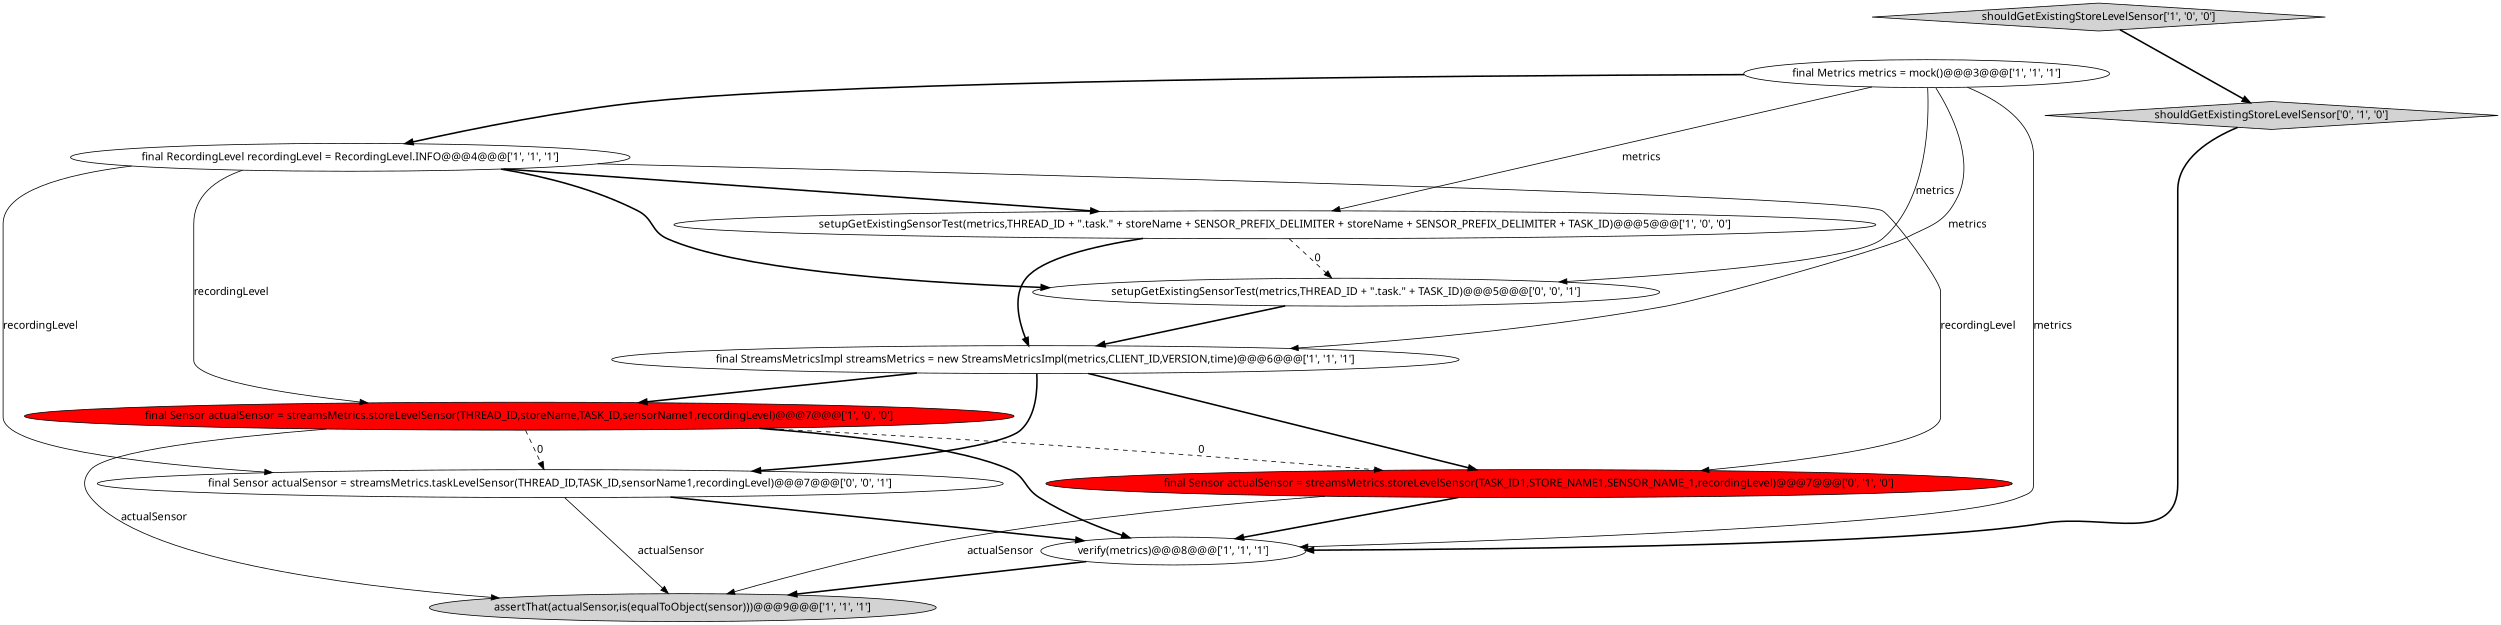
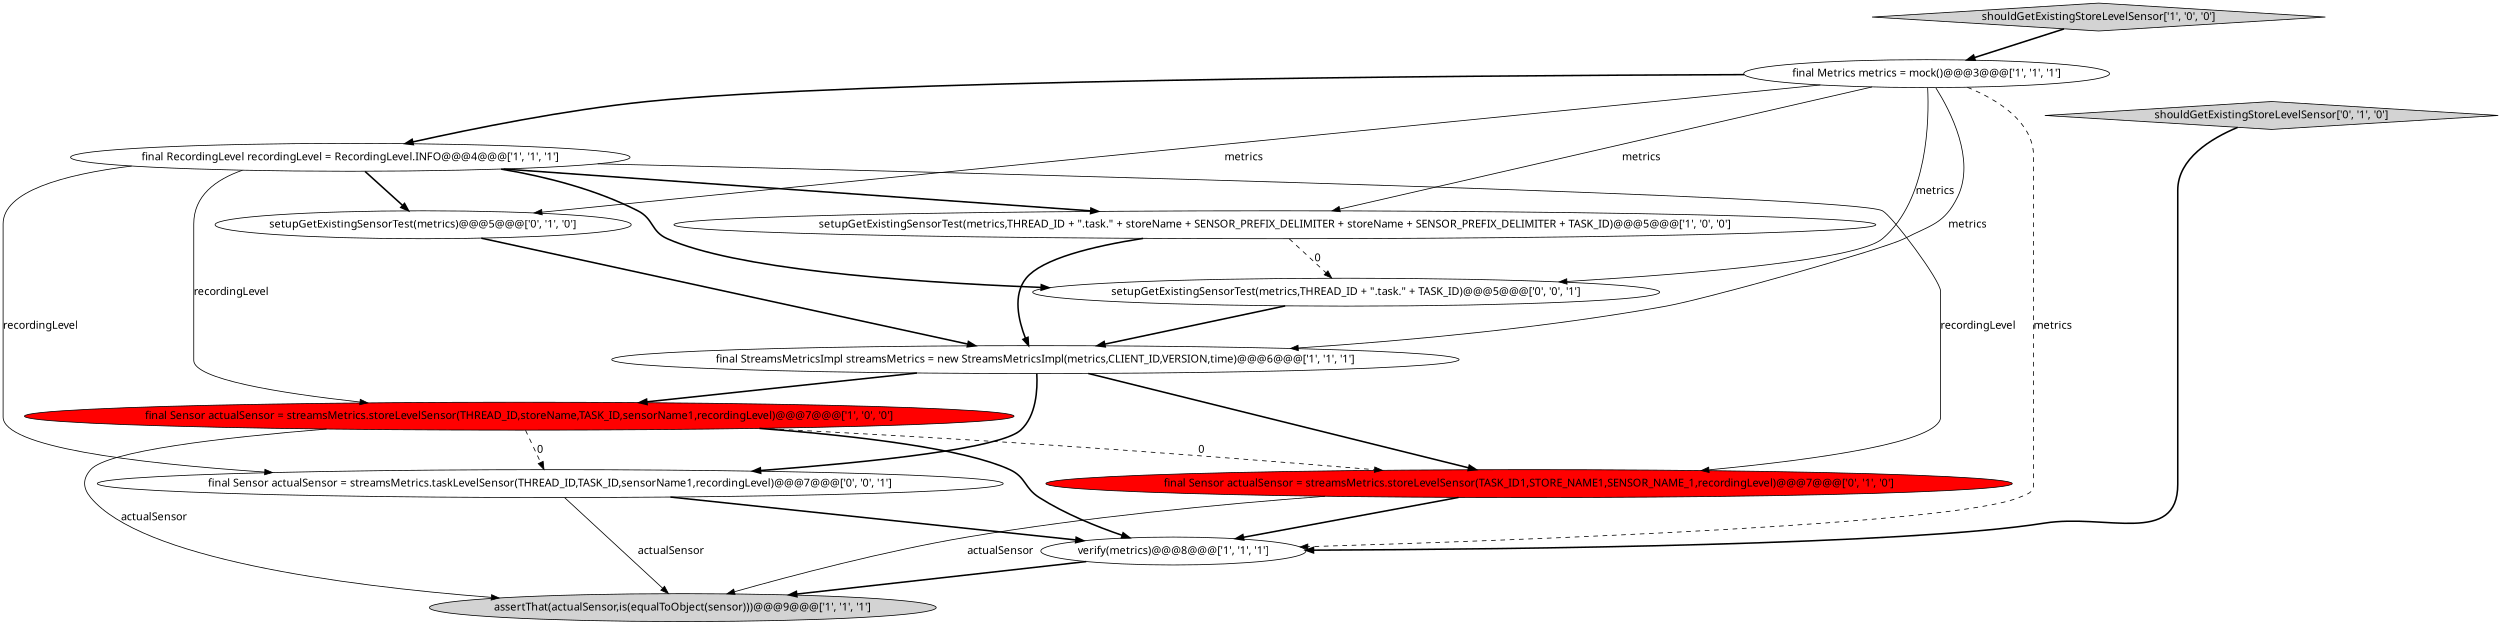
  digraph {
    fontname="Noto Sans"
    node [fillcolor=white fontname="Noto Sans" shape=ellipse style=filled]
    edge [fontname="Noto Sans" style=bold]
    n1 [label="final Metrics metrics = mock()@@@3@@@['1', '1', '1']"]
    n2 [label="final RecordingLevel recordingLevel = RecordingLevel.INFO@@@4@@@['1', '1', '1']"]
+   n3 [label="setupGetExistingSensorTest(metrics)@@@5@@@['0', '1', '0']"]
    n4 [label="setupGetExistingSensorTest(metrics,THREAD_ID + \".task.\" + TASK_ID)@@@5@@@['0', '0', '1']"]
    n5 [label="setupGetExistingSensorTest(metrics,THREAD_ID + \".task.\" + storeName + SENSOR_PREFIX_DELIMITER + storeName + SENSOR_PREFIX_DELIMITER + TASK_ID)@@@5@@@['1', '0', '0']"]
    n6 [label="verify(metrics)@@@8@@@['1', '1', '1']"]
    n7 [label="final StreamsMetricsImpl streamsMetrics = new StreamsMetricsImpl(metrics,CLIENT_ID,VERSION,time)@@@6@@@['1', '1', '1']"]
    n8 [fillcolor=lightgray label="shouldGetExistingStoreLevelSensor['0', '1', '0']" shape=diamond]
    n9 [fillcolor=red label="final Sensor actualSensor = streamsMetrics.storeLevelSensor(THREAD_ID,storeName,TASK_ID,sensorName1,recordingLevel)@@@7@@@['1', '0', '0']"]
    n10 [label="final Sensor actualSensor = streamsMetrics.taskLevelSensor(THREAD_ID,TASK_ID,sensorName1,recordingLevel)@@@7@@@['0', '0', '1']"]
    n11 [fillcolor=red label="final Sensor actualSensor = streamsMetrics.storeLevelSensor(TASK_ID1,STORE_NAME1,SENSOR_NAME_1,recordingLevel)@@@7@@@['0', '1', '0']"]
    n12 [fillcolor=lightgray label="assertThat(actualSensor,is(equalToObject(sensor)))@@@9@@@['1', '1', '1']"]
    n13 [fillcolor=lightgray label="shouldGetExistingStoreLevelSensor['1', '0', '0']" shape=diamond]
    n1 -> n2
+   n1 -> n3 [label=metrics style=solid]
    n1 -> n4 [label=metrics style=solid]
    n1 -> n5 [label=metrics style=solid]
-   n1 -> n6 [label=metrics style=solid]
+   n1 -> n6 [label=metrics style=dashed]
    n1 -> n7 [label=metrics style=solid]
+   n2 -> n3
    n2 -> n4
    n2 -> n5
    n2 -> n9 [label=recordingLevel style=solid]
    n2 -> n10 [label=recordingLevel style=solid]
    n2 -> n11 [label=recordingLevel style=solid]
+   n3 -> n7
    n4 -> n7
    n5 -> n4 [label=0 style=dashed]
    n5 -> n7
    n6 -> n12
    n7 -> n9
    n7 -> n10
    n7 -> n11
    n8 -> n6
    n9 -> n6
    n9 -> n10 [label=0 style=dashed]
    n9 -> n11 [label=0 style=dashed]
    n9 -> n12 [label=actualSensor style=solid]
    n10 -> n6
    n10 -> n12 [label=actualSensor style=solid]
    n11 -> n6
    n11 -> n12 [label=actualSensor style=solid]
-   n13 -> n8
+   n13 -> n1
  }
